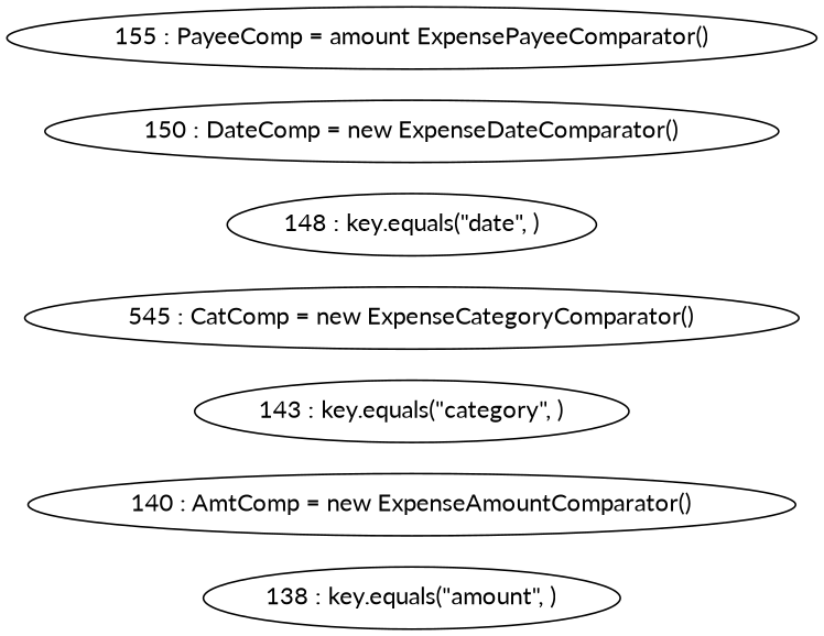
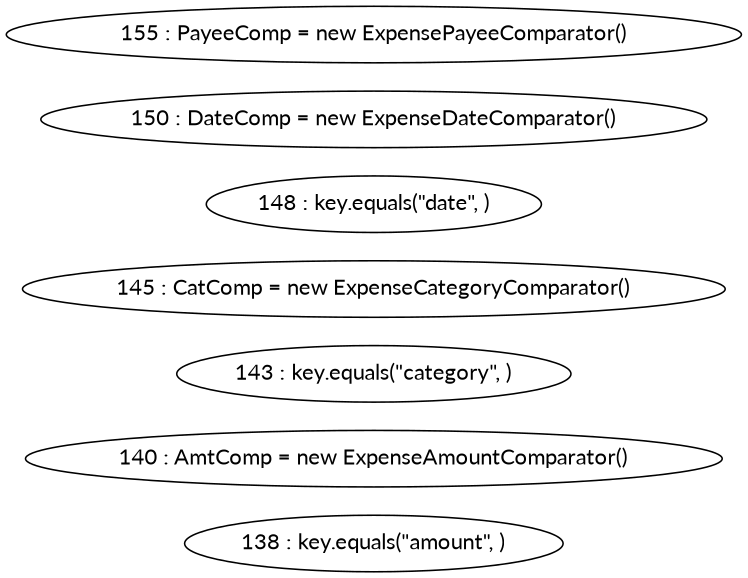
  digraph {
    rankdir=LR
    fontname=Lato
    node [fontname=Lato]
    "138 : key.equals(\"amount\", )"
    "140 : AmtComp = new ExpenseAmountComparator()"
    "143 : key.equals(\"category\", )"
-   "145 : CatComp = new ExpenseCategoryComparator()" [label="545 : CatComp = new ExpenseCategoryComparator()"]
+   "145 : CatComp = new ExpenseCategoryComparator()"
    "148 : key.equals(\"date\", )"
    "150 : DateComp = new ExpenseDateComparator()"
-   "155 : PayeeComp = new ExpensePayeeComparator()" [label="155 : PayeeComp = amount ExpensePayeeComparator()"]
+   "155 : PayeeComp = new ExpensePayeeComparator()"
  }
